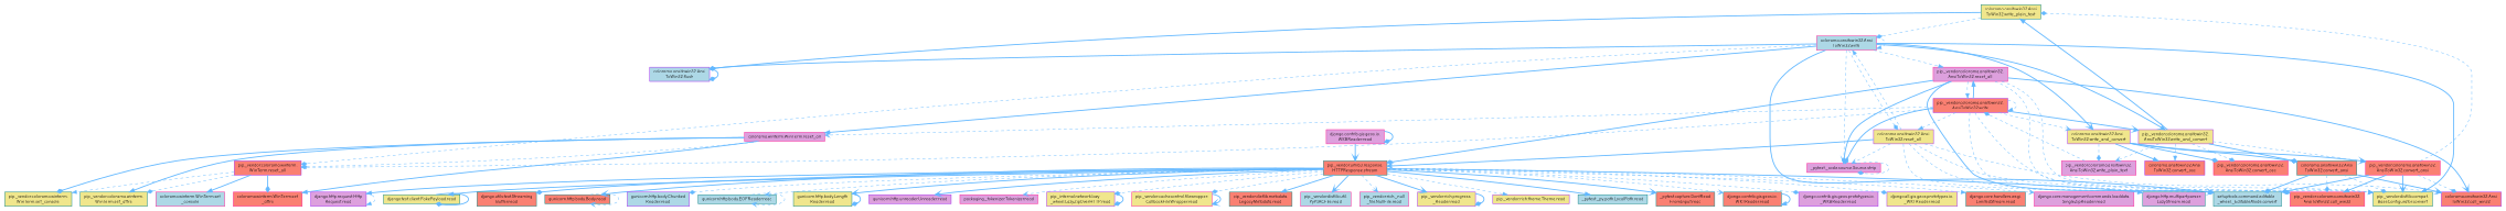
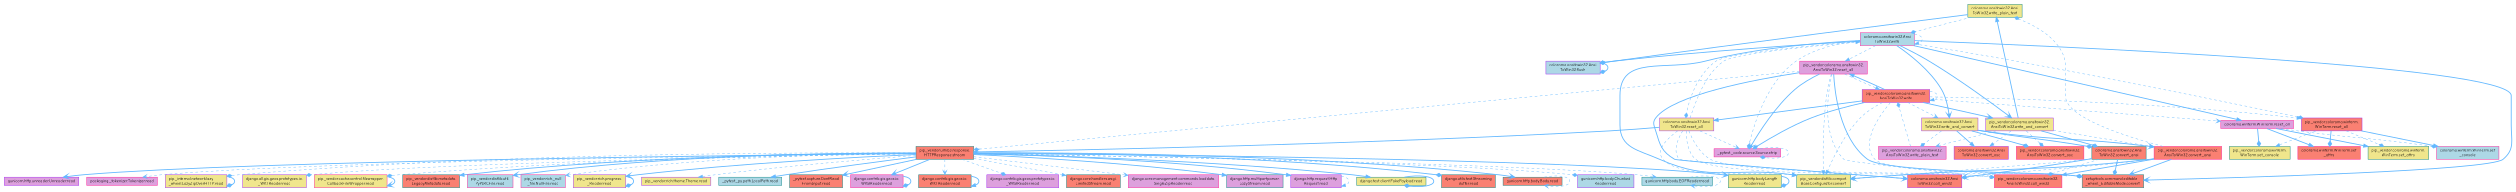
  digraph {
    fontname="Comic Neue"
    rankdir=TB
    node [color=teal fillcolor=salmon fontname="Comic Neue" fontsize=10 shape=box style=filled]
    edge [arrowhead=diamond color=steelblue1 fontname="Comic Neue" fontsize=10 labelfontname=Helvetica labelfontsize=10 style=bold]
    n1 [fillcolor=khaki fontcolor=black height=0.2 label="colorama.ansitowin32.Ansi\lToWin32.write_plain_text" width=0.4]
    n2 [color=purple fillcolor=lightblue height=0.2 label="colorama.ansitowin32.Ansi\lToWin32.flush" width=0.4]
    n3 [color=deeppink fillcolor=lightblue height=0.2 label="colorama.ansitowin32.Ansi\lToWin32.write" width=0.4]
    n4 [fillcolor=khaki height=0.2 label="pip._vendor.distlib.compat.\lBaseConfigurator.convert" width=0.4]
-   n5 [fillcolor=lightblue height=0.2 label="setuptools.command.editable\l_wheel._EditableMode.convert" width=0.4]
+   n5 [height=0.2 label="setuptools.command.editable\l_wheel._EditableMode.convert" width=0.4]
    n6 [color=purple fillcolor=khaki height=0.2 label="colorama.ansitowin32.Ansi\lToWin32.reset_all" width=0.4]
    n7 [color=deeppink fillcolor=plum height=0.2 label="_pytest._code.source.Source.strip" width=0.4]
    n8 [color=deeppink fillcolor=plum height=0.2 label="colorama.winterm.WinTerm.reset_all" width=0.4]
    n9 [color=deeppink fillcolor=plum height=0.2 label="pip._vendor.colorama.ansitowin32.\lAnsiToWin32.reset_all" width=0.4]
    n10 [color=purple height=0.2 label="pip._vendor.colorama.winterm.\lWinTerm.reset_all" width=0.4]
    n11 [color=purple fillcolor=khaki height=0.2 label="colorama.ansitowin32.Ansi\lToWin32.write_and_convert" width=0.4]
    n12 [color=purple fillcolor=khaki height=0.2 label="pip._vendor.colorama.ansitowin32.\lAnsiToWin32.write_and_convert" width=0.4]
    n13 [color=purple height=0.2 label="colorama.ansitowin32.Ansi\lToWin32.call_win32" width=0.4]
    n14 [color=deeppink height=0.2 label="pip._vendor.colorama.ansitowin32.\lAnsiToWin32.call_win32" width=0.4]
    n15 [height=0.2 label="pip._vendor.urllib3.response.\lHTTPResponse.stream" width=0.4]
    n16 [color=deeppink height=0.2 label="colorama.winterm.WinTerm.set\l_attrs" width=0.4]
    n17 [fillcolor=khaki height=0.2 label="pip._vendor.colorama.winterm.\lWinTerm.set_attrs" width=0.4]
    n18 [color=deeppink fillcolor=lightblue height=0.2 label="colorama.winterm.WinTerm.set\l_console" width=0.4]
    n19 [fillcolor=khaki height=0.2 label="pip._vendor.colorama.winterm.\lWinTerm.set_console" width=0.4]
    n20 [color=purple height=0.2 label="pip._vendor.colorama.ansitowin32.\lAnsiToWin32.write" width=0.4]
    n21 [height=0.2 label="colorama.ansitowin32.Ansi\lToWin32.convert_ansi" width=0.4]
    n22 [color=deeppink height=0.2 label="pip._vendor.colorama.ansitowin32.\lAnsiToWin32.convert_ansi" width=0.4]
    n23 [color=purple height=0.2 label="colorama.ansitowin32.Ansi\lToWin32.convert_osc" width=0.4]
    n24 [color=deeppink height=0.2 label="pip._vendor.colorama.ansitowin32.\lAnsiToWin32.convert_osc" width=0.4]
    n25 [color=deeppink fillcolor=plum height=0.2 label="pip._vendor.colorama.ansitowin32.\lAnsiToWin32.write_plain_text" width=0.4]
    n26 [fillcolor=lightblue height=0.2 label="_pytest._py.path.LocalPath.read" width=0.4]
    n27 [height=0.2 label="_pytest.capture.DontRead\lFromInput.read" width=0.4]
    n28 [color=deeppink fillcolor=plum height=0.2 label="django.contrib.gis.geos.io.\lWKBReader.read" width=0.4]
    n29 [height=0.2 label="django.contrib.gis.geos.io.\lWKTReader.read" width=0.4]
    n30 [color=purple fillcolor=plum height=0.2 label="django.contrib.gis.geos.prototypes.io.\l_WKBReader.read" width=0.4]
    n31 [color=purple fillcolor=khaki height=0.2 label="django.all.gis.geos.prototypes.io.\l_WKTReader.read" width=0.4]
    n32 [height=0.2 label="django.core.handlers.wsgi.\lLimitedStream.read" width=0.4]
    n33 [color=deeppink fillcolor=plum height=0.2 label="django.core.management.commands.loaddata.\lSingleZipReader.read" width=0.4]
    n34 [fillcolor=plum height=0.2 label="django.http.multipartparser.\lLazyStream.read" width=0.4]
    n35 [color=purple fillcolor=plum height=0.2 label="django.http.request.Http\lRequest.read" width=0.4]
    n36 [fillcolor=khaki height=0.2 label="django.test.client.FakePayload.read" width=0.4]
    n37 [height=0.2 label="django.utils.text.Streaming\lBuffer.read" width=0.4]
    n38 [height=0.2 label="gunicorn.http.body.Body.read" width=0.4]
    n39 [color=purple fillcolor=lightblue height=0.2 label="gunicorn.http.body.Chunked\lReader.read" width=0.4]
    n40 [fillcolor=lightblue height=0.2 label="gunicorn.http.body.EOFReader.read" width=0.4]
    n41 [fillcolor=khaki height=0.2 label="gunicorn.http.body.Length\lReader.read" width=0.4]
    n42 [color=purple fillcolor=plum height=0.2 label="gunicorn.http.unreader.Unreader.read" width=0.4]
    n43 [color=deeppink fillcolor=plum height=0.2 label="packaging._tokenizer.Tokenizer.read" width=0.4]
    n44 [color=purple fillcolor=khaki height=0.2 label="pip._internal.network.lazy\l_wheel.LazyZipOverHTTP.read" width=0.4]
    n45 [color=deeppink fillcolor=khaki height=0.2 label="pip._vendor.cachecontrol.filewrapper.\lCallbackFileWrapper.read" width=0.4]
    n46 [height=0.2 label="pip._vendor.distlib.metadata.\lLegacyMetadata.read" width=0.4]
    n47 [color=deeppink fillcolor=lightblue height=0.2 label="pip._vendor.distlib.util.\lPyPIRCFile.read" width=0.4]
    n48 [color=deeppink fillcolor=lightblue height=0.2 label="pip._vendor.rich._null\l_file.NullFile.read" width=0.4]
    n49 [color=purple fillcolor=khaki height=0.2 label="pip._vendor.rich.progress.\l_Reader.read" width=0.4]
    n50 [color=purple fillcolor=khaki height=0.2 label="pip._vendor.rich.theme.Theme.read" width=0.4]
    n1 -> n2
    n1 -> n3 [style=dashed]
    n2 -> n2
    n3 -> n2
    n3 -> n3 [arrowhead=normal style=dashed]
    n3 -> n4 [arrowhead=normal]
    n3 -> n5 [arrowhead=vee]
    n3 -> n6 [style=dashed]
    n3 -> n7 [style=dashed]
    n3 -> n8 [arrowhead=normal]
    n3 -> n9 [arrowhead=normal style=dashed]
    n3 -> n10 [style=dashed]
    n3 -> n11 [arrowhead=vee]
    n3 -> n12 [arrowhead=vee]
    n6 -> n3 [arrowhead=normal style=dashed]
    n6 -> n4 [arrowhead=vee style=dashed]
    n6 -> n5 [style=dashed]
    n6 -> n7 [arrowhead=vee style=dashed]
    n6 -> n13 [arrowhead=normal style=dashed]
    n6 -> n14 [arrowhead=vee style=dashed]
    n6 -> n15 [arrowhead=vee]
    n7 -> n7 [style=dashed]
    n8 -> n16 [arrowhead=normal]
    n8 -> n17 [arrowhead=normal]
-   n8 -> n10 [style=dashed]
+   n8 -> n18 [style=dashed]
    n8 -> n19
    n9 -> n4 [arrowhead=normal style=dashed]
    n9 -> n5
    n9 -> n7 [arrowhead=vee]
    n9 -> n13 [arrowhead=vee]
    n9 -> n14 [style=dashed]
-   n9 -> n15
+   n9 -> n15 [style=dashed]
    n9 -> n20 [arrowhead=normal style=dashed]
    n10 -> n16
    n10 -> n17 [style=dashed]
    n10 -> n18 [arrowhead=normal]
    n10 -> n19 [arrowhead=normal style=dashed]
    n11 -> n21
    n11 -> n22 [arrowhead=vee]
    n11 -> n23 [arrowhead=normal]
    n11 -> n24
    n11 -> n25 [style=dashed]
    n12 -> n1 [arrowhead=normal]
    n12 -> n21
    n12 -> n22 [arrowhead=normal style=dashed]
    n12 -> n23 [arrowhead=normal style=dashed]
    n12 -> n24 [style=dashed]
    n12 -> n25 [arrowhead=vee style=dashed]
    n15 -> n26 [arrowhead=normal]
    n15 -> n27 [arrowhead=vee]
-   n28 -> n15 [arrowhead=vee]
+   n15 -> n28 [arrowhead=vee]
    n15 -> n29 [arrowhead=vee style=dashed]
    n15 -> n30 [style=dashed]
    n15 -> n31 [style=dashed]
    n15 -> n32 [arrowhead=normal style=dashed]
    n15 -> n33 [arrowhead=vee style=dashed]
    n15 -> n34 [arrowhead=normal]
    n15 -> n35 [arrowhead=normal]
    n15 -> n36 [arrowhead=normal]
    n15 -> n37
    n15 -> n38 [arrowhead=vee]
    n15 -> n39 [style=dashed]
    n15 -> n40 [arrowhead=vee style=dashed]
    n15 -> n41 [arrowhead=vee]
    n15 -> n42 [arrowhead=vee]
    n15 -> n43 [arrowhead=vee style=dashed]
    n15 -> n44 [style=dashed]
    n15 -> n45 [style=dashed]
    n15 -> n46 [arrowhead=normal]
    n15 -> n47 [arrowhead=vee]
    n15 -> n48 [arrowhead=vee style=dashed]
    n15 -> n49 [arrowhead=vee]
    n15 -> n50 [arrowhead=normal style=dashed]
    n20 -> n4 [arrowhead=normal style=dashed]
    n20 -> n5 [arrowhead=normal style=dashed]
-   n20 -> n6 [arrowhead=normal style=dashed]
+   n20 -> n6 [arrowhead=normal]
    n20 -> n7
    n20 -> n8 [arrowhead=vee style=dashed]
    n20 -> n9 [arrowhead=normal]
    n20 -> n10 [arrowhead=normal style=dashed]
    n20 -> n11 [arrowhead=vee style=dashed]
    n20 -> n12 [arrowhead=vee]
    n20 -> n20 [arrowhead=normal style=dashed]
    n21 -> n4 [style=dashed]
    n21 -> n5
    n21 -> n13 [arrowhead=vee]
    n21 -> n14 [style=dashed]
    n22 -> n1 [style=dashed]
    n22 -> n4 [arrowhead=vee]
    n22 -> n5 [arrowhead=vee]
    n22 -> n13 [style=dashed]
    n22 -> n14 [arrowhead=normal]
    n25 -> n20 [style=dashed]
    n28 -> n28
    n29 -> n29 [arrowhead=normal]
    n35 -> n35 [arrowhead=normal style=dashed]
    n36 -> n36
    n38 -> n38 [arrowhead=vee style=dashed]
    n40 -> n40 [arrowhead=vee style=dashed]
    n41 -> n41
    n44 -> n44
    n45 -> n45 [arrowhead=vee]
    n49 -> n49
  }
